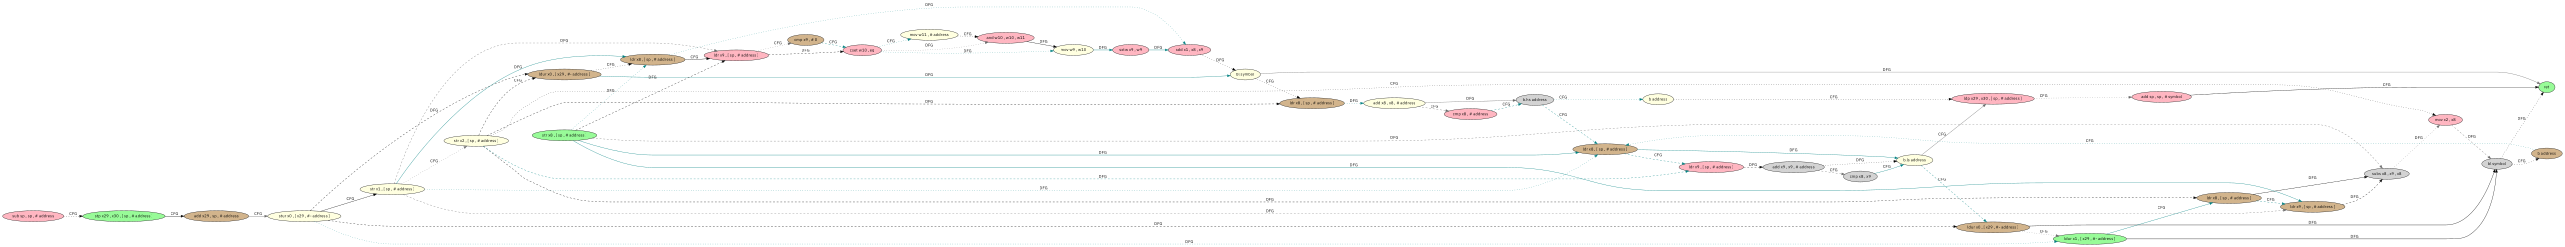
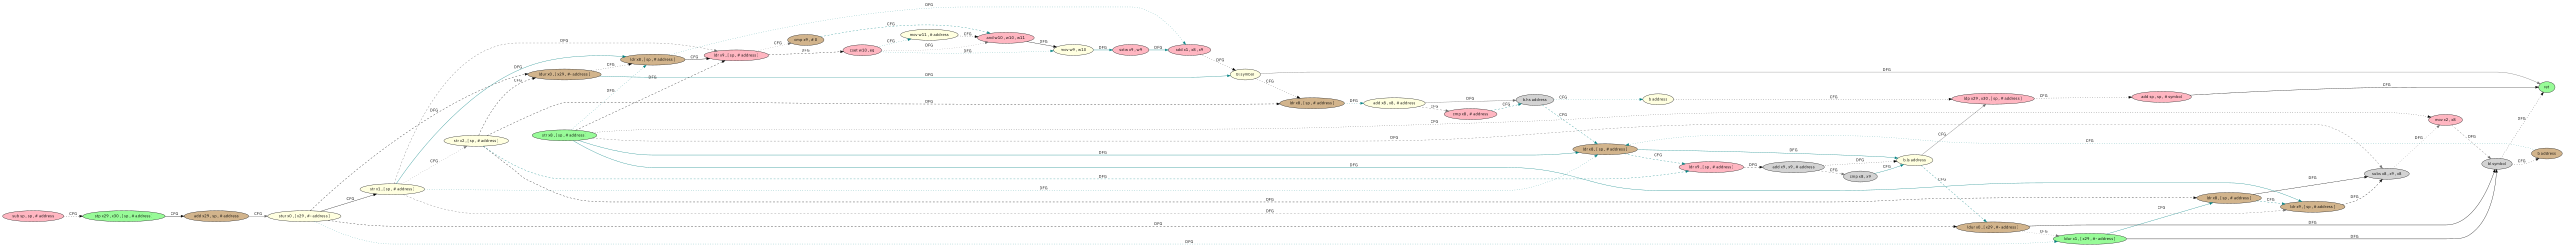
  digraph {
    fontname="IBM Plex Sans"
    rankdir=LR
    node [fillcolor=lightpink fontname="IBM Plex Sans" style=filled]
    edge [color=black fontname="IBM Plex Sans" style=dotted]
    n1 [label="sub sp , sp , # address"]
    n2 [fillcolor=palegreen label="stp x29 , x30 , [ sp , # address ]"]
    n3 [fillcolor=tan label="add x29 , sp , # address"]
    n4 [fillcolor=lightyellow label="stur x0 , [ x29 , #- address ]"]
    n5 [fillcolor=lightyellow label="str x1 , [ sp , # address ]"]
    n6 [fillcolor=tan label="ldur x0 , [ x29 , #- address ]"]
    n7 [fillcolor=tan label="ldur x0 , [ x29 , #- address ]"]
    n8 [fillcolor=palegreen label="ldur x1 , [ x29 , #- address ]"]
    n9 [fillcolor=lightyellow label="str x2 , [ sp , # address ]"]
    n10 [fillcolor=tan label="ldr x8 , [ sp , # address ]"]
    n11 [label="ldr x9 , [ sp , # address ]"]
    n12 [fillcolor=tan label="ldr x8 , [ sp , # address ]"]
    n13 [fillcolor=tan label="ldr x9 , [ sp , # address ]"]
    n14 [fillcolor=lightyellow label="bl symbol"]
    n15 [fillcolor=lightgrey label="bl symbol"]
    n16 [fillcolor=tan label="ldr x8 , [ sp , # address ]"]
    n17 [fillcolor=tan label="ldr x8 , [ sp , # address ]"]
    n18 [label="ldr x9 , [ sp , # address ]"]
    n19 [label="add x1 , x8 , x9"]
    n20 [fillcolor=tan label="cmp x9 , # 0"]
    n21 [label="cset w10 , eq"]
    n22 [fillcolor=lightyellow label="b.ls address"]
    n23 [fillcolor=lightgrey label="subs x8 , x9 , x8"]
    n24 [fillcolor=lightyellow label="add x8 , x8 , # address"]
    n25 [fillcolor=lightgrey label="add x9 , x9 , # address"]
    n26 [fillcolor=palegreen label=ret]
    n27 [fillcolor=lightyellow label="mov w11 , # address"]
    n28 [label="and w10 , w10 , w11"]
    n29 [fillcolor=lightyellow label="mov w9 , w10"]
    n30 [label="sxtw x9 , w9"]
    n31 [label="cmp x8 , # address"]
    n32 [fillcolor=lightgrey label="b.hs address"]
    n33 [fillcolor=lightyellow label="b address"]
    n34 [label="ldp x29 , x30 , [ sp , # address ]"]
    n35 [label="add sp , sp , # symbol"]
    n36 [fillcolor=lightgrey label="cmp x8 , x9"]
    n37 [fillcolor=tan label="b address"]
    n38 [label="mov x2 , x8"]
    n39 [fillcolor=palegreen label="str x8 , [ sp , # address ]"]
    n1 -> n2 [label=CFG]
    n2 -> n3 [label=CFG style=solid]
    n3 -> n4 [color=gray40 label=CFG style=solid]
    n4 -> n5 [label=CFG style=solid]
    n4 -> n6 [label=DFG style=dashed]
    n4 -> n7 [label=DFG style=dashed]
    n4 -> n8 [color=teal label=DFG]
    n5 -> n9 [color=gray40 label=CFG]
    n5 -> n10 [color=teal label=DFG style=solid]
    n5 -> n11 [color=gray40 label=DFG style=dashed]
    n5 -> n12 [color=teal label=DFG]
    n5 -> n13 [color=gray40 label=DFG style=dashed]
    n6 -> n10 [label=CFG]
    n6 -> n14 [color=teal label=DFG style=solid]
    n7 -> n8 [color=gray40 label=CFG]
    n7 -> n15 [label=DFG style=solid]
    n8 -> n15 [label=DFG style=solid]
    n8 -> n16 [color=teal label=CFG style=solid]
    n9 -> n6 [label=CFG style=dashed]
    n9 -> n16 [label=DFG style=dashed]
    n9 -> n17 [label=DFG style=dashed]
    n9 -> n18 [color=teal label=DFG style=dashed]
    n10 -> n11 [label=CFG style=solid]
    n10 -> n19 [color=teal label=DFG]
    n11 -> n20 [color=gray40 label=CFG]
    n11 -> n21 [label=DFG style=dashed]
    n12 -> n18 [color=teal label=CFG style=dashed]
    n12 -> n22 [color=teal label=DFG style=solid]
    n13 -> n23 [label=DFG style=dashed]
    n14 -> n17 [label=CFG]
    n14 -> n26 [color=gray40 label=DFG style=solid]
    n15 -> n26 [label=DFG]
    n15 -> n37 [label=CFG]
    n16 -> n13 [color=teal label=CFG style=dashed]
    n16 -> n23 [label=DFG style=solid]
    n17 -> n24 [color=teal label=DFG]
    n18 -> n25 [label=DFG style=dashed]
    n19 -> n14 [label=DFG]
-   n20 -> n21 [color=teal label=CFG style=dashed]
+   n20 -> n28 [color=teal label=CFG style=dashed]
    n21 -> n27 [color=teal label=CFG]
    n21 -> n28 [color=gray40 label=DFG]
    n21 -> n29 [color=teal label=DFG]
    n22 -> n7 [color=teal label=CFG style=dashed]
    n22 -> n34 [color=gray40 label=CFG style=solid]
    n23 -> n38 [color=gray40 label=DFG]
    n24 -> n31 [color=gray40 label=CFG style=dashed]
    n24 -> n32 [color=gray40 label=DFG style=solid]
    n25 -> n22 [label=DFG]
    n25 -> n36 [color=gray40 label=CFG style=dashed]
    n27 -> n28 [label=CFG]
    n28 -> n29 [label=DFG style=solid]
    n29 -> n30 [color=teal label=DFG style=solid]
    n30 -> n19 [color=teal label=DFG style=solid]
    n31 -> n32 [color=teal label=CFG style=dashed]
    n32 -> n12 [color=teal label=CFG style=dashed]
    n32 -> n33 [color=teal label=CFG]
    n33 -> n34 [label=CFG]
-   n34 -> n35 [color=gray40 label=CFG]
+   n34 -> n35 [label=CFG]
    n35 -> n26 [label=CFG style=solid]
    n36 -> n22 [color=teal label=CFG style=solid]
    n37 -> n12 [color=teal label=CFG]
    n38 -> n15 [color=gray40 label=DFG style=dashed]
    n39 -> n10 [color=teal label=DFG]
    n39 -> n11 [label=DFG style=dashed]
    n39 -> n12 [color=teal label=DFG style=solid]
    n39 -> n13 [color=teal label=DFG style=solid]
    n39 -> n23 [color=gray40 label=DFG style=dashed]
-   n9 -> n38 [label=CFG]
+   n39 -> n38 [label=CFG]
  }
